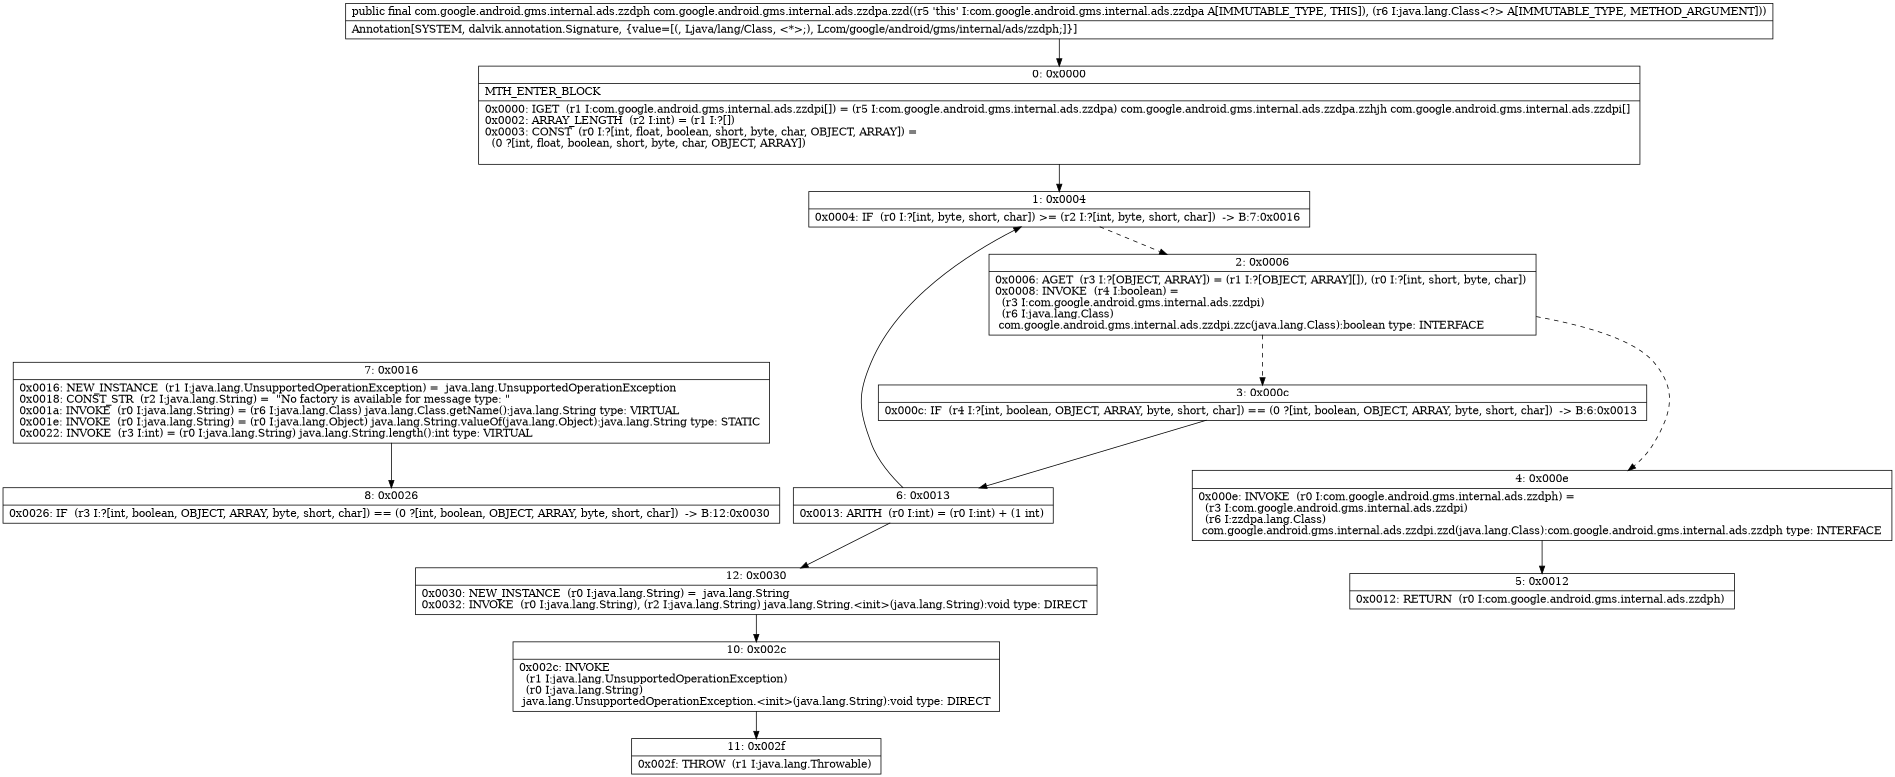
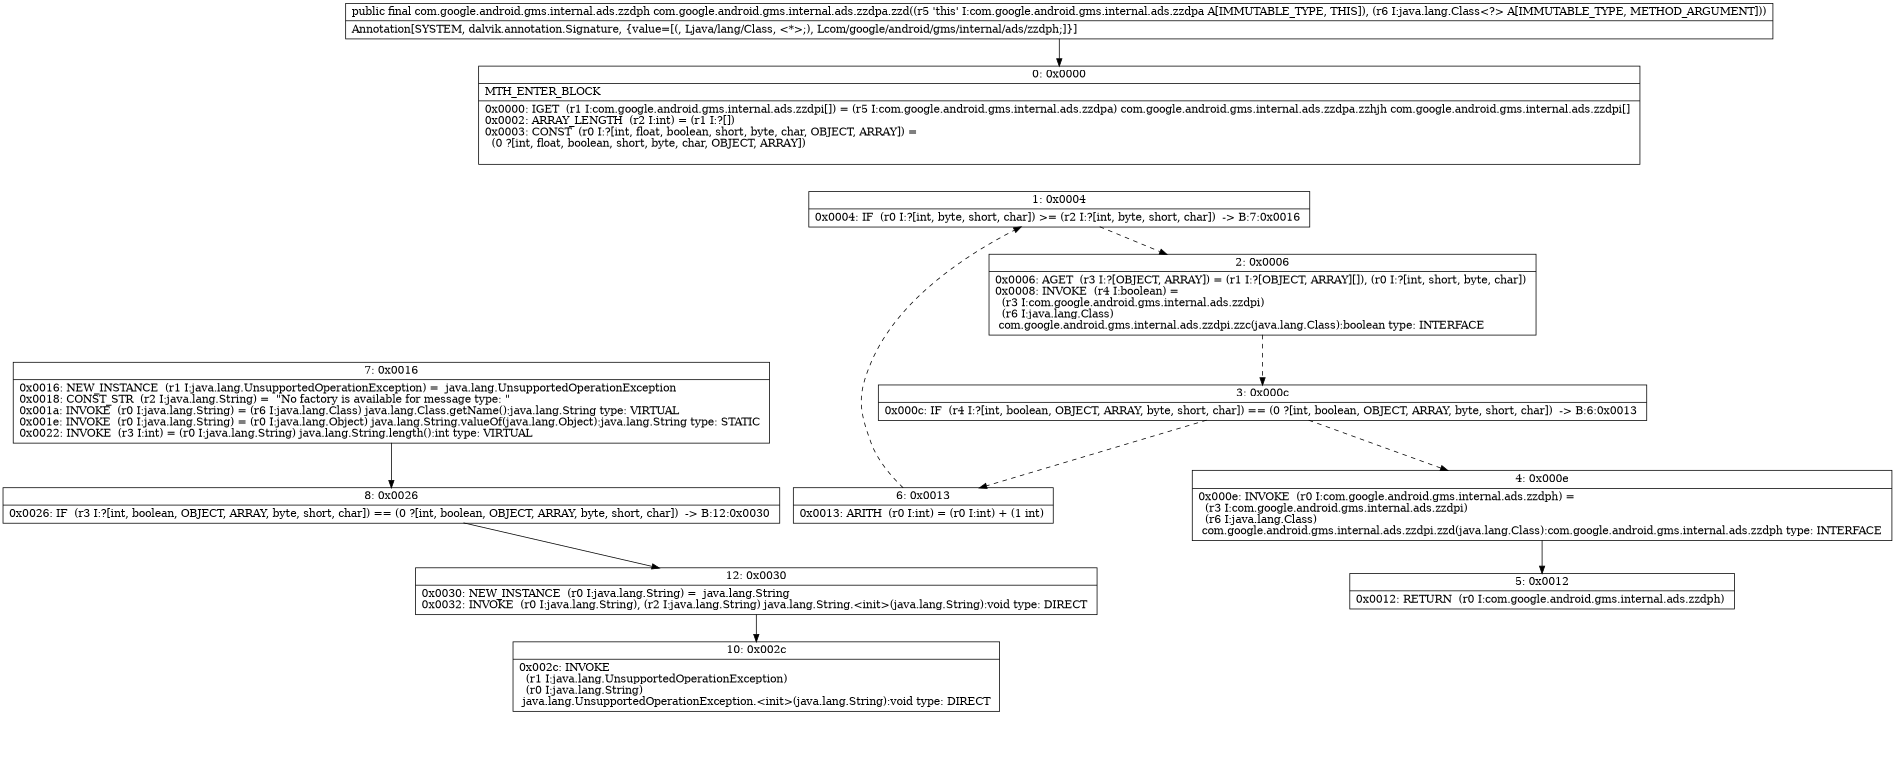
  digraph {
    node [shape=record]
    n1 [label="{0\:\ 0x0000|MTH_ENTER_BLOCK\l|0x0000: IGET  (r1 I:com.google.android.gms.internal.ads.zzdpi[]) = (r5 I:com.google.android.gms.internal.ads.zzdpa) com.google.android.gms.internal.ads.zzdpa.zzhjh com.google.android.gms.internal.ads.zzdpi[] \l0x0002: ARRAY_LENGTH  (r2 I:int) = (r1 I:?[]) \l0x0003: CONST  (r0 I:?[int, float, boolean, short, byte, char, OBJECT, ARRAY]) = \l  (0 ?[int, float, boolean, short, byte, char, OBJECT, ARRAY])\l \l}"]
    n2 [label="{1\:\ 0x0004|0x0004: IF  (r0 I:?[int, byte, short, char]) \>= (r2 I:?[int, byte, short, char])  \-\> B:7:0x0016 \l}"]
    n3 [label="{2\:\ 0x0006|0x0006: AGET  (r3 I:?[OBJECT, ARRAY]) = (r1 I:?[OBJECT, ARRAY][]), (r0 I:?[int, short, byte, char]) \l0x0008: INVOKE  (r4 I:boolean) = \l  (r3 I:com.google.android.gms.internal.ads.zzdpi)\l  (r6 I:java.lang.Class)\l com.google.android.gms.internal.ads.zzdpi.zzc(java.lang.Class):boolean type: INTERFACE \l}"]
    n4 [label="{3\:\ 0x000c|0x000c: IF  (r4 I:?[int, boolean, OBJECT, ARRAY, byte, short, char]) == (0 ?[int, boolean, OBJECT, ARRAY, byte, short, char])  \-\> B:6:0x0013 \l}"]
    n5 [label="{7\:\ 0x0016|0x0016: NEW_INSTANCE  (r1 I:java.lang.UnsupportedOperationException) =  java.lang.UnsupportedOperationException \l0x0018: CONST_STR  (r2 I:java.lang.String) =  \"No factory is available for message type: \" \l0x001a: INVOKE  (r0 I:java.lang.String) = (r6 I:java.lang.Class) java.lang.Class.getName():java.lang.String type: VIRTUAL \l0x001e: INVOKE  (r0 I:java.lang.String) = (r0 I:java.lang.Object) java.lang.String.valueOf(java.lang.Object):java.lang.String type: STATIC \l0x0022: INVOKE  (r3 I:int) = (r0 I:java.lang.String) java.lang.String.length():int type: VIRTUAL \l}"]
    n6 [label="{8\:\ 0x0026|0x0026: IF  (r3 I:?[int, boolean, OBJECT, ARRAY, byte, short, char]) == (0 ?[int, boolean, OBJECT, ARRAY, byte, short, char])  \-\> B:12:0x0030 \l}"]
-   n7 [label="{4\:\ 0x000e|0x000e: INVOKE  (r0 I:com.google.android.gms.internal.ads.zzdph) = \l  (r3 I:com.google.android.gms.internal.ads.zzdpi)\l  (r6 I:zzdpa.lang.Class)\l com.google.android.gms.internal.ads.zzdpi.zzd(java.lang.Class):com.google.android.gms.internal.ads.zzdph type: INTERFACE \l}"]
+   n7 [label="{4\:\ 0x000e|0x000e: INVOKE  (r0 I:com.google.android.gms.internal.ads.zzdph) = \l  (r3 I:com.google.android.gms.internal.ads.zzdpi)\l  (r6 I:java.lang.Class)\l com.google.android.gms.internal.ads.zzdpi.zzd(java.lang.Class):com.google.android.gms.internal.ads.zzdph type: INTERFACE \l}"]
    n8 [label="{6\:\ 0x0013|0x0013: ARITH  (r0 I:int) = (r0 I:int) + (1 int) \l}"]
    n9 [label="{5\:\ 0x0012|0x0012: RETURN  (r0 I:com.google.android.gms.internal.ads.zzdph) \l}"]
    n10 [label="{12\:\ 0x0030|0x0030: NEW_INSTANCE  (r0 I:java.lang.String) =  java.lang.String \l0x0032: INVOKE  (r0 I:java.lang.String), (r2 I:java.lang.String) java.lang.String.\<init\>(java.lang.String):void type: DIRECT \l}"]
    n11 [label="{10\:\ 0x002c|0x002c: INVOKE  \l  (r1 I:java.lang.UnsupportedOperationException)\l  (r0 I:java.lang.String)\l java.lang.UnsupportedOperationException.\<init\>(java.lang.String):void type: DIRECT \l}"]
-   n12 [label="{11\:\ 0x002f|0x002f: THROW  (r1 I:java.lang.Throwable) \l}"]
    n13 [label="{public final com.google.android.gms.internal.ads.zzdph com.google.android.gms.internal.ads.zzdpa.zzd((r5 'this' I:com.google.android.gms.internal.ads.zzdpa A[IMMUTABLE_TYPE, THIS]), (r6 I:java.lang.Class\<?\> A[IMMUTABLE_TYPE, METHOD_ARGUMENT]))  | Annotation[SYSTEM, dalvik.annotation.Signature, \{value=[(, Ljava\/lang\/Class, \<*\>;), Lcom\/google\/android\/gms\/internal\/ads\/zzdph;]\}]\l}"]
-   n1 -> n2
    n2 -> n3 [style=dashed]
    n3 -> n4 [style=dashed]
-   n3 -> n7 [style=dashed]
-   n4 -> n8
+   n4 -> n7 [style=dashed]
+   n4 -> n8 [style=dashed]
    n5 -> n6
-   n8 -> n10
+   n6 -> n10
    n7 -> n9
-   n8 -> n2
+   n8 -> n2 [style=dashed]
    n10 -> n11
-   n11 -> n12
    n13 -> n1
  }
